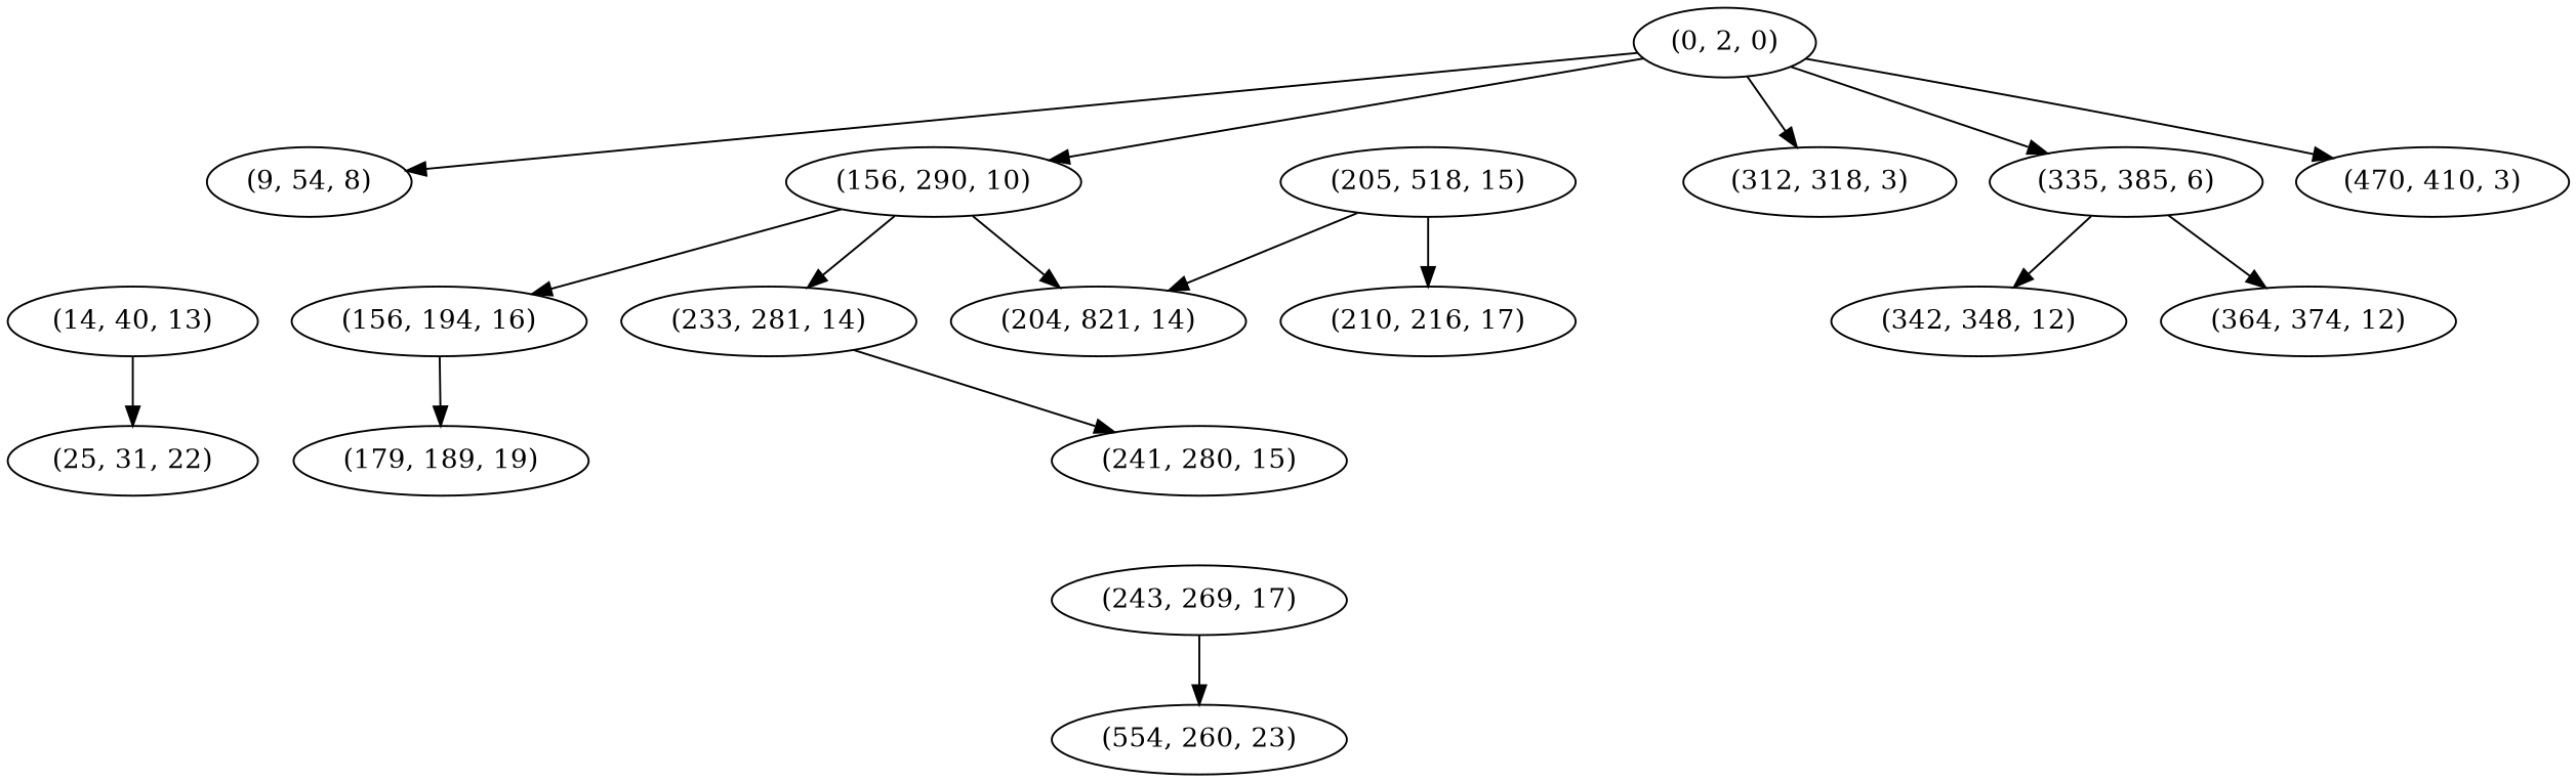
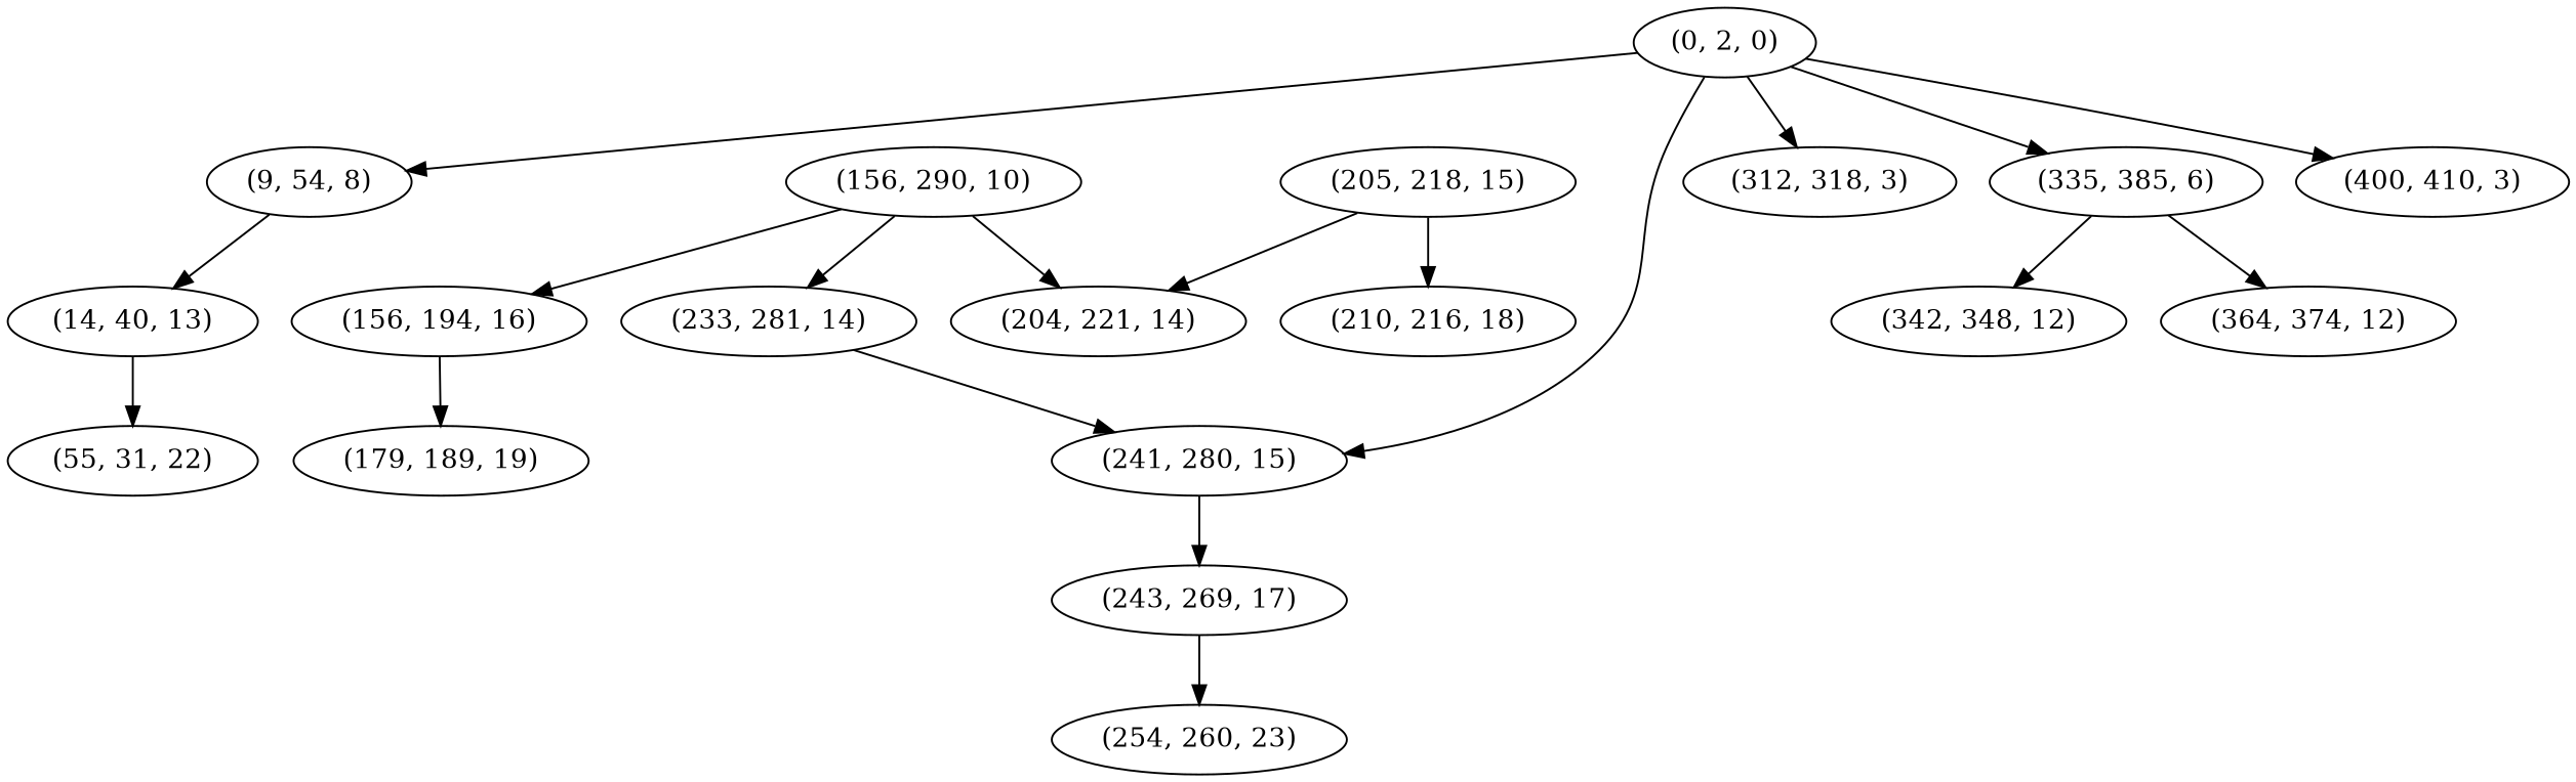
  digraph {
    n1 [label="(0, 2, 0)"]
    "(9, 54, 8)"
    "(156, 290, 10)"
    "(312, 318, 3)"
    "(335, 385, 6)"
-   "(400, 410, 3)" [label="(470, 410, 3)"]
+   "(400, 410, 3)"
    "(14, 40, 13)"
    n8 [label="(156, 194, 16)"]
-   "(204, 221, 14)" [label="(204, 821, 14)"]
+   "(204, 221, 14)"
    "(233, 281, 14)"
    "(342, 348, 12)"
    "(364, 374, 12)"
-   "(25, 31, 22)"
+   "(25, 31, 22)" [label="(55, 31, 22)"]
    "(179, 189, 19)"
    "(241, 280, 15)"
-   "(205, 218, 15)" [label="(205, 518, 15)"]
-   "(210, 216, 17)"
+   "(205, 218, 15)"
+   "(210, 216, 17)" [label="(210, 216, 18)"]
    "(243, 269, 17)"
-   "(254, 260, 23)" [label="(554, 260, 23)"]
+   "(254, 260, 23)"
    n1 -> "(9, 54, 8)"
-   n1 -> "(156, 290, 10)"
+   n1 -> "(241, 280, 15)"
    n1 -> "(312, 318, 3)"
    n1 -> "(335, 385, 6)"
    n1 -> "(400, 410, 3)"
+   "(9, 54, 8)" -> "(14, 40, 13)"
    "(156, 290, 10)" -> n8
    "(156, 290, 10)" -> "(204, 221, 14)"
    "(156, 290, 10)" -> "(233, 281, 14)"
    "(335, 385, 6)" -> "(342, 348, 12)"
    "(335, 385, 6)" -> "(364, 374, 12)"
    "(14, 40, 13)" -> "(25, 31, 22)"
    n8 -> "(179, 189, 19)"
    "(233, 281, 14)" -> "(241, 280, 15)"
+   "(241, 280, 15)" -> "(243, 269, 17)"
    "(205, 218, 15)" -> "(204, 221, 14)"
    "(205, 218, 15)" -> "(210, 216, 17)"
    "(243, 269, 17)" -> "(254, 260, 23)"
  }
